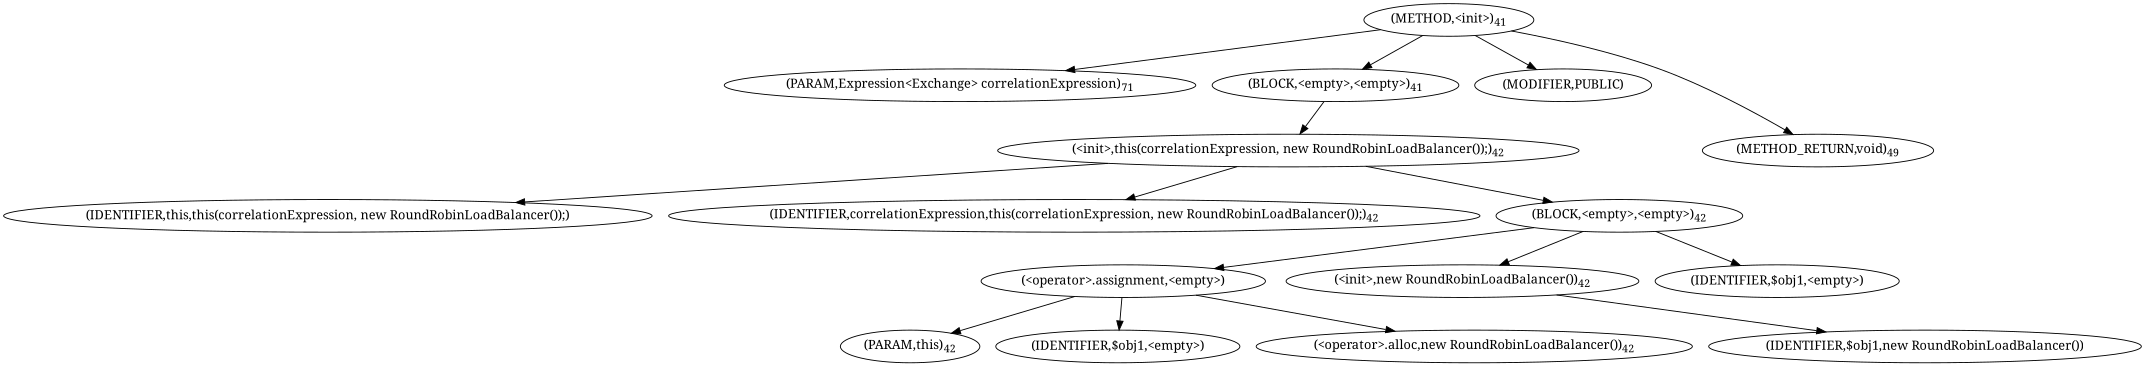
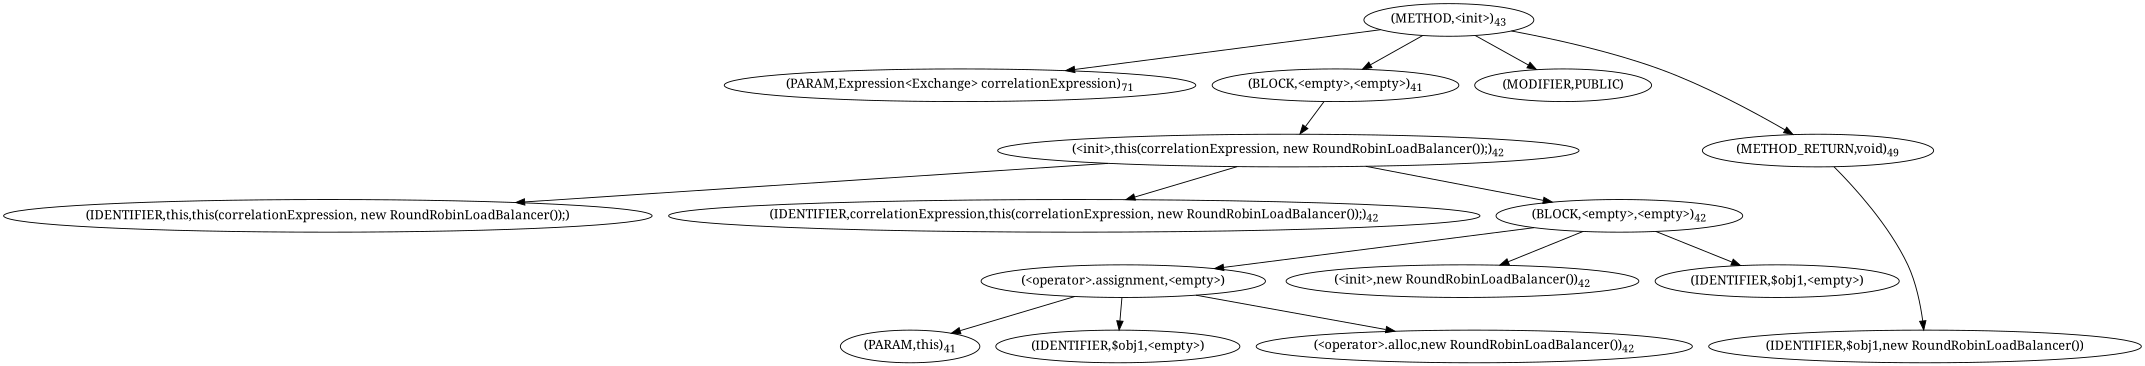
  digraph {
    fontname="Noto Serif"
    node [fontname="Noto Serif"]
    edge [fontname="Noto Serif"]
-   n1 [label=<(METHOD,&lt;init&gt;)<SUB>41</SUB>>]
+   n1 [label=<(METHOD,&lt;init&gt;)<SUB>43</SUB>>]
    n2 [label=<(PARAM,Expression&lt;Exchange&gt; correlationExpression)<SUB>71</SUB>>]
    n3 [label=<(BLOCK,&lt;empty&gt;,&lt;empty&gt;)<SUB>41</SUB>>]
    n4 [label=<(MODIFIER,PUBLIC)>]
    n5 [label=<(METHOD_RETURN,void)<SUB>49</SUB>>]
-   n6 [label=<(PARAM,this)<SUB>42</SUB>>]
+   n6 [label=<(PARAM,this)<SUB>41</SUB>>]
    n7 [label=<(&lt;init&gt;,this(correlationExpression, new RoundRobinLoadBalancer());)<SUB>42</SUB>>]
    n8 [label=<(IDENTIFIER,this,this(correlationExpression, new RoundRobinLoadBalancer());)>]
    n9 [label=<(IDENTIFIER,correlationExpression,this(correlationExpression, new RoundRobinLoadBalancer());)<SUB>42</SUB>>]
    n10 [label=<(BLOCK,&lt;empty&gt;,&lt;empty&gt;)<SUB>42</SUB>>]
    n11 [label=<(&lt;operator&gt;.assignment,&lt;empty&gt;)>]
    n12 [label=<(&lt;init&gt;,new RoundRobinLoadBalancer())<SUB>42</SUB>>]
    n13 [label=<(IDENTIFIER,$obj1,&lt;empty&gt;)>]
    n14 [label=<(IDENTIFIER,$obj1,&lt;empty&gt;)>]
    n15 [label=<(&lt;operator&gt;.alloc,new RoundRobinLoadBalancer())<SUB>42</SUB>>]
    n16 [label=<(IDENTIFIER,$obj1,new RoundRobinLoadBalancer())>]
    n1 -> n2
    n1 -> n3
    n1 -> n4
    n1 -> n5
    n3 -> n7
    n7 -> n8
    n7 -> n9
    n7 -> n10
    n10 -> n11
    n10 -> n12
    n10 -> n13
    n11 -> n6
    n11 -> n14
    n11 -> n15
-   n12 -> n16
+   n5 -> n16
  }
